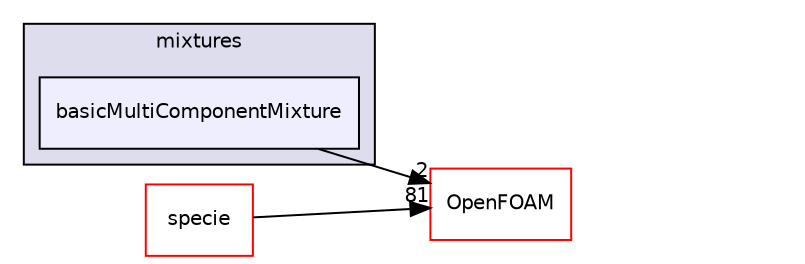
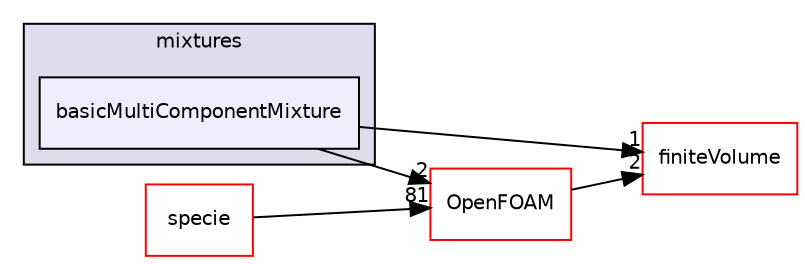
  digraph {
    compound=true
    rankdir=LR
    node [fontname=Helvetica fontsize=10 shape=box color=red]
    edge [headlabel=2 labeldistance=1.5 labelfontname=Helvetica labelfontsize=10]
    n1 [fillcolor="#eeeeff" label=basicMultiComponentMixture pencolor=black style=filled color=""]
+   n2 [label=finiteVolume]
    n3 [label=OpenFOAM]
    n4 [label=specie]
    subgraph cluster_1 {
      bgcolor="#ddddee"
      fontname=Helvetica
      fontsize=10
      label=mixtures
      pencolor=black
      n1
    }
+   n1 -> n2 [headlabel=1]
    n1 -> n3
+   n3 -> n2
    n4 -> n3 [headlabel=81]
  }
